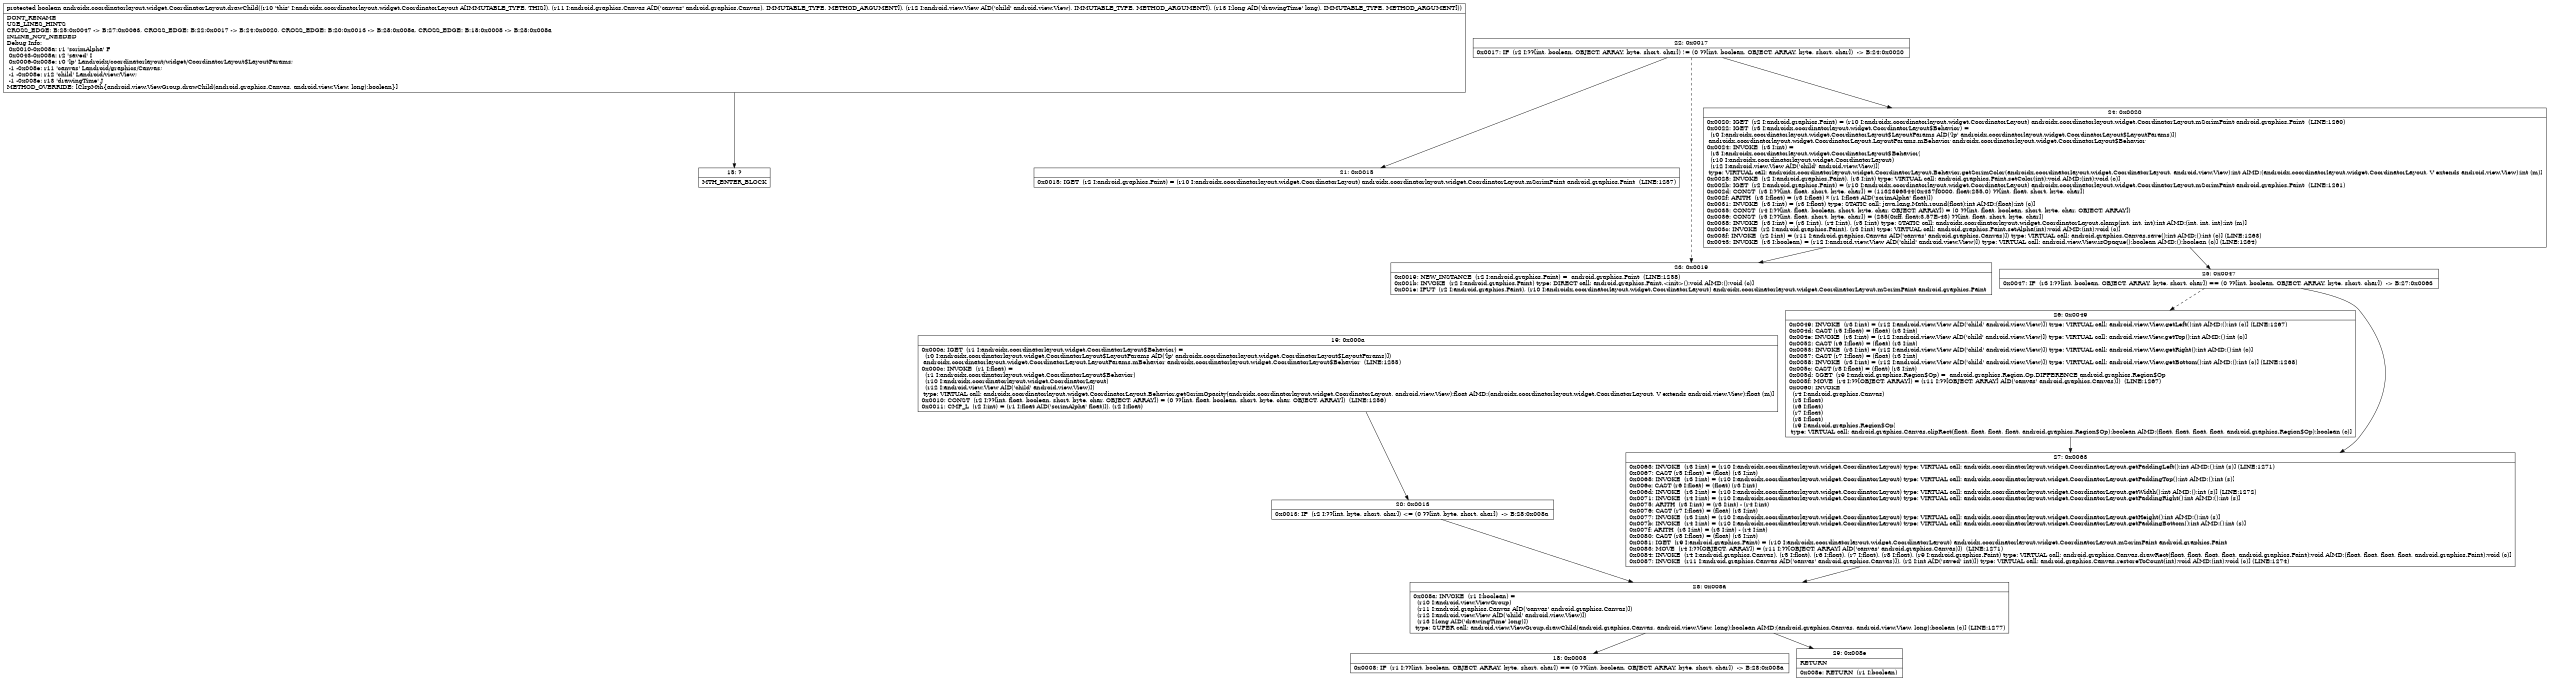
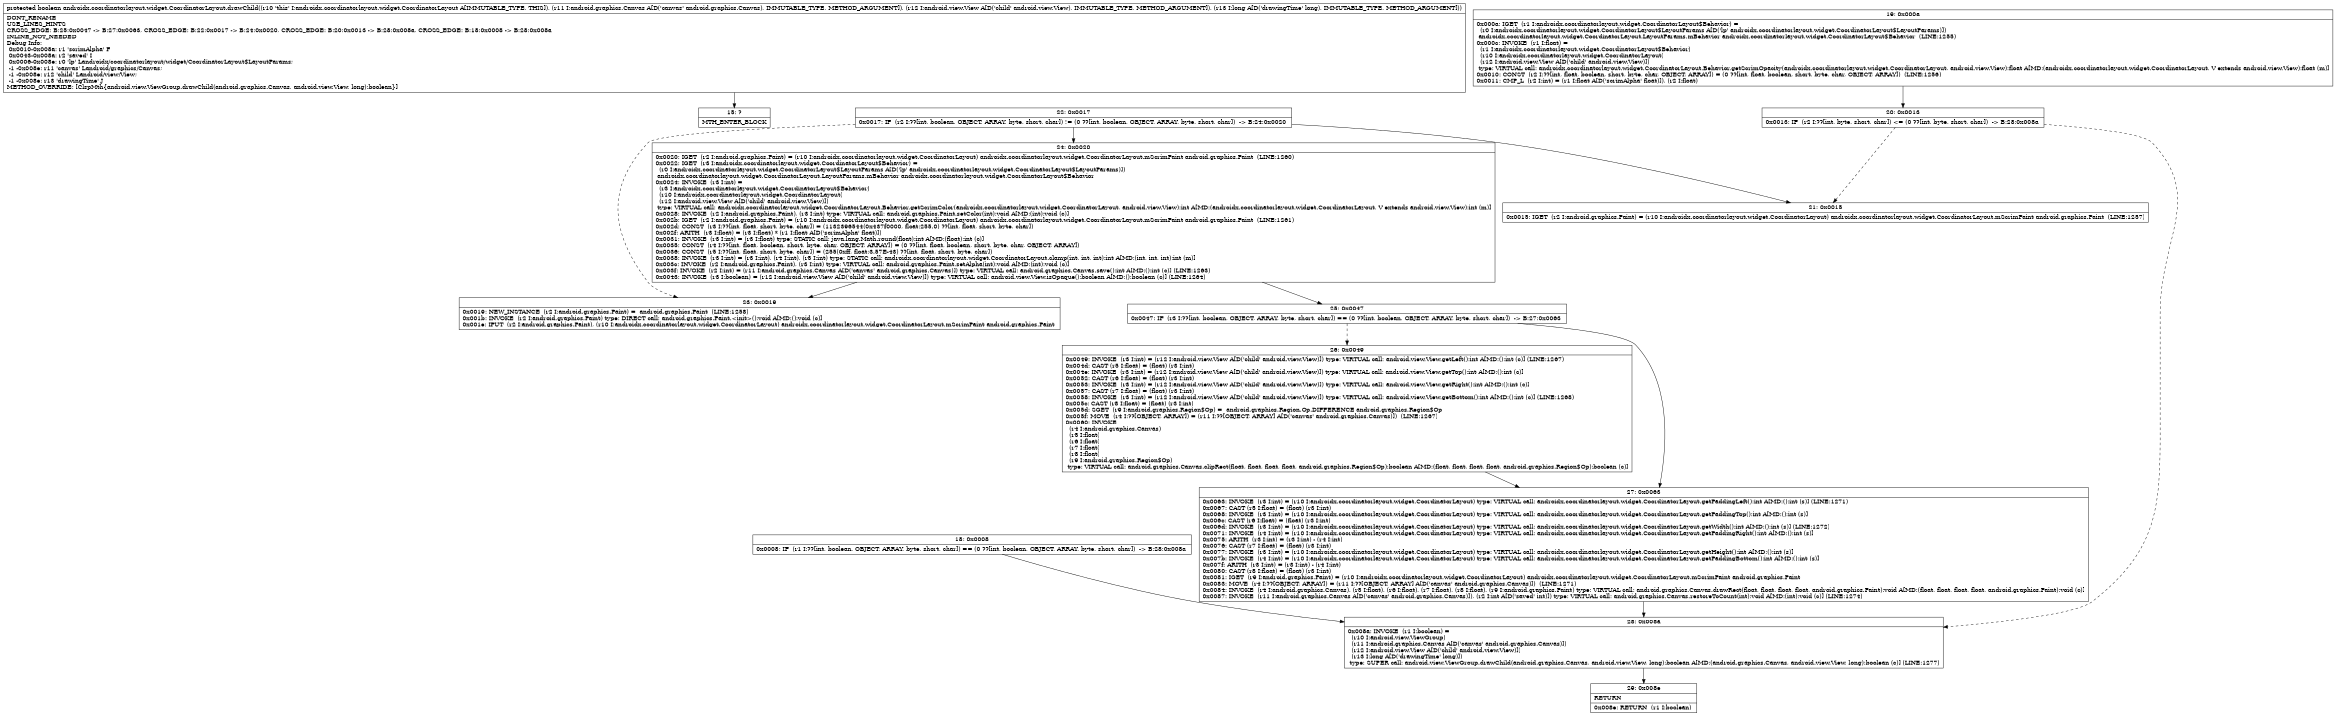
  digraph {
    node [shape=record]
    n1 [label="{15\:\ ?|MTH_ENTER_BLOCK\l}"]
    n2 [label="{18\:\ 0x0008|0x0008: IF  (r1 I:??[int, boolean, OBJECT, ARRAY, byte, short, char]) == (0 ??[int, boolean, OBJECT, ARRAY, byte, short, char])  \-\> B:28:0x008a \l}"]
    n3 [label="{28\:\ 0x008a|0x008a: INVOKE  (r1 I:boolean) = \l  (r10 I:android.view.ViewGroup)\l  (r11 I:android.graphics.Canvas A[D('canvas' android.graphics.Canvas)])\l  (r12 I:android.view.View A[D('child' android.view.View)])\l  (r13 I:long A[D('drawingTime' long)])\l type: SUPER call: android.view.ViewGroup.drawChild(android.graphics.Canvas, android.view.View, long):boolean A[MD:(android.graphics.Canvas, android.view.View, long):boolean (c)] (LINE:1277)\l}"]
    n4 [label="{19\:\ 0x000a|0x000a: IGET  (r1 I:androidx.coordinatorlayout.widget.CoordinatorLayout$Behavior) = \l  (r0 I:androidx.coordinatorlayout.widget.CoordinatorLayout$LayoutParams A[D('lp' androidx.coordinatorlayout.widget.CoordinatorLayout$LayoutParams)])\l androidx.coordinatorlayout.widget.CoordinatorLayout.LayoutParams.mBehavior androidx.coordinatorlayout.widget.CoordinatorLayout$Behavior  (LINE:1255)\l0x000c: INVOKE  (r1 I:float) = \l  (r1 I:androidx.coordinatorlayout.widget.CoordinatorLayout$Behavior)\l  (r10 I:androidx.coordinatorlayout.widget.CoordinatorLayout)\l  (r12 I:android.view.View A[D('child' android.view.View)])\l type: VIRTUAL call: androidx.coordinatorlayout.widget.CoordinatorLayout.Behavior.getScrimOpacity(androidx.coordinatorlayout.widget.CoordinatorLayout, android.view.View):float A[MD:(androidx.coordinatorlayout.widget.CoordinatorLayout, V extends android.view.View):float (m)]\l0x0010: CONST  (r2 I:??[int, float, boolean, short, byte, char, OBJECT, ARRAY]) = (0 ??[int, float, boolean, short, byte, char, OBJECT, ARRAY])  (LINE:1256)\l0x0011: CMP_L  (r2 I:int) = (r1 I:float A[D('scrimAlpha' float)]), (r2 I:float) \l}"]
    n5 [label="{20\:\ 0x0013|0x0013: IF  (r2 I:??[int, byte, short, char]) \<= (0 ??[int, byte, short, char])  \-\> B:28:0x008a \l}"]
    n6 [label="{29\:\ 0x008e|RETURN\l|0x008e: RETURN  (r1 I:boolean) \l}"]
    n7 [label="{21\:\ 0x0015|0x0015: IGET  (r2 I:android.graphics.Paint) = (r10 I:androidx.coordinatorlayout.widget.CoordinatorLayout) androidx.coordinatorlayout.widget.CoordinatorLayout.mScrimPaint android.graphics.Paint  (LINE:1257)\l}"]
    n8 [label="{22\:\ 0x0017|0x0017: IF  (r2 I:??[int, boolean, OBJECT, ARRAY, byte, short, char]) != (0 ??[int, boolean, OBJECT, ARRAY, byte, short, char])  \-\> B:24:0x0020 \l}"]
    n9 [label="{23\:\ 0x0019|0x0019: NEW_INSTANCE  (r2 I:android.graphics.Paint) =  android.graphics.Paint  (LINE:1258)\l0x001b: INVOKE  (r2 I:android.graphics.Paint) type: DIRECT call: android.graphics.Paint.\<init\>():void A[MD:():void (c)]\l0x001e: IPUT  (r2 I:android.graphics.Paint), (r10 I:androidx.coordinatorlayout.widget.CoordinatorLayout) androidx.coordinatorlayout.widget.CoordinatorLayout.mScrimPaint android.graphics.Paint \l}"]
    n10 [label="{24\:\ 0x0020|0x0020: IGET  (r2 I:android.graphics.Paint) = (r10 I:androidx.coordinatorlayout.widget.CoordinatorLayout) androidx.coordinatorlayout.widget.CoordinatorLayout.mScrimPaint android.graphics.Paint  (LINE:1260)\l0x0022: IGET  (r3 I:androidx.coordinatorlayout.widget.CoordinatorLayout$Behavior) = \l  (r0 I:androidx.coordinatorlayout.widget.CoordinatorLayout$LayoutParams A[D('lp' androidx.coordinatorlayout.widget.CoordinatorLayout$LayoutParams)])\l androidx.coordinatorlayout.widget.CoordinatorLayout.LayoutParams.mBehavior androidx.coordinatorlayout.widget.CoordinatorLayout$Behavior \l0x0024: INVOKE  (r3 I:int) = \l  (r3 I:androidx.coordinatorlayout.widget.CoordinatorLayout$Behavior)\l  (r10 I:androidx.coordinatorlayout.widget.CoordinatorLayout)\l  (r12 I:android.view.View A[D('child' android.view.View)])\l type: VIRTUAL call: androidx.coordinatorlayout.widget.CoordinatorLayout.Behavior.getScrimColor(androidx.coordinatorlayout.widget.CoordinatorLayout, android.view.View):int A[MD:(androidx.coordinatorlayout.widget.CoordinatorLayout, V extends android.view.View):int (m)]\l0x0028: INVOKE  (r2 I:android.graphics.Paint), (r3 I:int) type: VIRTUAL call: android.graphics.Paint.setColor(int):void A[MD:(int):void (c)]\l0x002b: IGET  (r2 I:android.graphics.Paint) = (r10 I:androidx.coordinatorlayout.widget.CoordinatorLayout) androidx.coordinatorlayout.widget.CoordinatorLayout.mScrimPaint android.graphics.Paint  (LINE:1261)\l0x002d: CONST  (r3 I:??[int, float, short, byte, char]) = (1132396544(0x437f0000, float:255.0) ??[int, float, short, byte, char]) \l0x002f: ARITH  (r3 I:float) = (r3 I:float) * (r1 I:float A[D('scrimAlpha' float)]) \l0x0031: INVOKE  (r3 I:int) = (r3 I:float) type: STATIC call: java.lang.Math.round(float):int A[MD:(float):int (c)]\l0x0035: CONST  (r4 I:??[int, float, boolean, short, byte, char, OBJECT, ARRAY]) = (0 ??[int, float, boolean, short, byte, char, OBJECT, ARRAY]) \l0x0036: CONST  (r5 I:??[int, float, short, byte, char]) = (255(0xff, float:3.57E\-43) ??[int, float, short, byte, char]) \l0x0038: INVOKE  (r3 I:int) = (r3 I:int), (r4 I:int), (r5 I:int) type: STATIC call: androidx.coordinatorlayout.widget.CoordinatorLayout.clamp(int, int, int):int A[MD:(int, int, int):int (m)]\l0x003c: INVOKE  (r2 I:android.graphics.Paint), (r3 I:int) type: VIRTUAL call: android.graphics.Paint.setAlpha(int):void A[MD:(int):void (c)]\l0x003f: INVOKE  (r2 I:int) = (r11 I:android.graphics.Canvas A[D('canvas' android.graphics.Canvas)]) type: VIRTUAL call: android.graphics.Canvas.save():int A[MD:():int (c)] (LINE:1263)\l0x0043: INVOKE  (r3 I:boolean) = (r12 I:android.view.View A[D('child' android.view.View)]) type: VIRTUAL call: android.view.View.isOpaque():boolean A[MD:():boolean (c)] (LINE:1264)\l}"]
    n11 [label="{25\:\ 0x0047|0x0047: IF  (r3 I:??[int, boolean, OBJECT, ARRAY, byte, short, char]) == (0 ??[int, boolean, OBJECT, ARRAY, byte, short, char])  \-\> B:27:0x0063 \l}"]
    n12 [label="{26\:\ 0x0049|0x0049: INVOKE  (r3 I:int) = (r12 I:android.view.View A[D('child' android.view.View)]) type: VIRTUAL call: android.view.View.getLeft():int A[MD:():int (c)] (LINE:1267)\l0x004d: CAST (r5 I:float) = (float) (r3 I:int) \l0x004e: INVOKE  (r3 I:int) = (r12 I:android.view.View A[D('child' android.view.View)]) type: VIRTUAL call: android.view.View.getTop():int A[MD:():int (c)]\l0x0052: CAST (r6 I:float) = (float) (r3 I:int) \l0x0053: INVOKE  (r3 I:int) = (r12 I:android.view.View A[D('child' android.view.View)]) type: VIRTUAL call: android.view.View.getRight():int A[MD:():int (c)]\l0x0057: CAST (r7 I:float) = (float) (r3 I:int) \l0x0058: INVOKE  (r3 I:int) = (r12 I:android.view.View A[D('child' android.view.View)]) type: VIRTUAL call: android.view.View.getBottom():int A[MD:():int (c)] (LINE:1268)\l0x005c: CAST (r8 I:float) = (float) (r3 I:int) \l0x005d: SGET  (r9 I:android.graphics.Region$Op) =  android.graphics.Region.Op.DIFFERENCE android.graphics.Region$Op \l0x005f: MOVE  (r4 I:??[OBJECT, ARRAY]) = (r11 I:??[OBJECT, ARRAY] A[D('canvas' android.graphics.Canvas)])  (LINE:1267)\l0x0060: INVOKE  \l  (r4 I:android.graphics.Canvas)\l  (r5 I:float)\l  (r6 I:float)\l  (r7 I:float)\l  (r8 I:float)\l  (r9 I:android.graphics.Region$Op)\l type: VIRTUAL call: android.graphics.Canvas.clipRect(float, float, float, float, android.graphics.Region$Op):boolean A[MD:(float, float, float, float, android.graphics.Region$Op):boolean (c)]\l}"]
    n13 [label="{27\:\ 0x0063|0x0063: INVOKE  (r3 I:int) = (r10 I:androidx.coordinatorlayout.widget.CoordinatorLayout) type: VIRTUAL call: androidx.coordinatorlayout.widget.CoordinatorLayout.getPaddingLeft():int A[MD:():int (s)] (LINE:1271)\l0x0067: CAST (r5 I:float) = (float) (r3 I:int) \l0x0068: INVOKE  (r3 I:int) = (r10 I:androidx.coordinatorlayout.widget.CoordinatorLayout) type: VIRTUAL call: androidx.coordinatorlayout.widget.CoordinatorLayout.getPaddingTop():int A[MD:():int (s)]\l0x006c: CAST (r6 I:float) = (float) (r3 I:int) \l0x006d: INVOKE  (r3 I:int) = (r10 I:androidx.coordinatorlayout.widget.CoordinatorLayout) type: VIRTUAL call: androidx.coordinatorlayout.widget.CoordinatorLayout.getWidth():int A[MD:():int (s)] (LINE:1272)\l0x0071: INVOKE  (r4 I:int) = (r10 I:androidx.coordinatorlayout.widget.CoordinatorLayout) type: VIRTUAL call: androidx.coordinatorlayout.widget.CoordinatorLayout.getPaddingRight():int A[MD:():int (s)]\l0x0075: ARITH  (r3 I:int) = (r3 I:int) \- (r4 I:int) \l0x0076: CAST (r7 I:float) = (float) (r3 I:int) \l0x0077: INVOKE  (r3 I:int) = (r10 I:androidx.coordinatorlayout.widget.CoordinatorLayout) type: VIRTUAL call: androidx.coordinatorlayout.widget.CoordinatorLayout.getHeight():int A[MD:():int (s)]\l0x007b: INVOKE  (r4 I:int) = (r10 I:androidx.coordinatorlayout.widget.CoordinatorLayout) type: VIRTUAL call: androidx.coordinatorlayout.widget.CoordinatorLayout.getPaddingBottom():int A[MD:():int (s)]\l0x007f: ARITH  (r3 I:int) = (r3 I:int) \- (r4 I:int) \l0x0080: CAST (r8 I:float) = (float) (r3 I:int) \l0x0081: IGET  (r9 I:android.graphics.Paint) = (r10 I:androidx.coordinatorlayout.widget.CoordinatorLayout) androidx.coordinatorlayout.widget.CoordinatorLayout.mScrimPaint android.graphics.Paint \l0x0083: MOVE  (r4 I:??[OBJECT, ARRAY]) = (r11 I:??[OBJECT, ARRAY] A[D('canvas' android.graphics.Canvas)])  (LINE:1271)\l0x0084: INVOKE  (r4 I:android.graphics.Canvas), (r5 I:float), (r6 I:float), (r7 I:float), (r8 I:float), (r9 I:android.graphics.Paint) type: VIRTUAL call: android.graphics.Canvas.drawRect(float, float, float, float, android.graphics.Paint):void A[MD:(float, float, float, float, android.graphics.Paint):void (c)]\l0x0087: INVOKE  (r11 I:android.graphics.Canvas A[D('canvas' android.graphics.Canvas)]), (r2 I:int A[D('saved' int)]) type: VIRTUAL call: android.graphics.Canvas.restoreToCount(int):void A[MD:(int):void (c)] (LINE:1274)\l}"]
    n14 [label="{protected boolean androidx.coordinatorlayout.widget.CoordinatorLayout.drawChild((r10 'this' I:androidx.coordinatorlayout.widget.CoordinatorLayout A[IMMUTABLE_TYPE, THIS]), (r11 I:android.graphics.Canvas A[D('canvas' android.graphics.Canvas), IMMUTABLE_TYPE, METHOD_ARGUMENT]), (r12 I:android.view.View A[D('child' android.view.View), IMMUTABLE_TYPE, METHOD_ARGUMENT]), (r13 I:long A[D('drawingTime' long), IMMUTABLE_TYPE, METHOD_ARGUMENT]))  | DONT_RENAME\lUSE_LINES_HINTS\lCROSS_EDGE: B:25:0x0047 \-\> B:27:0x0063, CROSS_EDGE: B:22:0x0017 \-\> B:24:0x0020, CROSS_EDGE: B:20:0x0013 \-\> B:28:0x008a, CROSS_EDGE: B:18:0x0008 \-\> B:28:0x008a\lINLINE_NOT_NEEDED\lDebug Info:\l  0x0010\-0x008a: r1 'scrimAlpha' F\l  0x0043\-0x008a: r2 'saved' I\l  0x0006\-0x008e: r0 'lp' Landroidx\/coordinatorlayout\/widget\/CoordinatorLayout$LayoutParams;\l  \-1 \-0x008e: r11 'canvas' Landroid\/graphics\/Canvas;\l  \-1 \-0x008e: r12 'child' Landroid\/view\/View;\l  \-1 \-0x008e: r13 'drawingTime' J\lMETHOD_OVERRIDE: [ClspMth\{android.view.ViewGroup.drawChild(android.graphics.Canvas, android.view.View, long):boolean\}]\l}"]
-   n3 -> n2
+   n2 -> n3
    n3 -> n6
    n4 -> n5
-   n5 -> n3
+   n5 -> n3 [style=dashed]
+   n5 -> n7 [style=dashed]
    n8 -> n7
    n8 -> n9 [style=dashed]
    n8 -> n10
    n10 -> n9
    n10 -> n11
    n11 -> n12 [style=dashed]
    n11 -> n13
    n12 -> n13
    n13 -> n3
    n14 -> n1
  }
